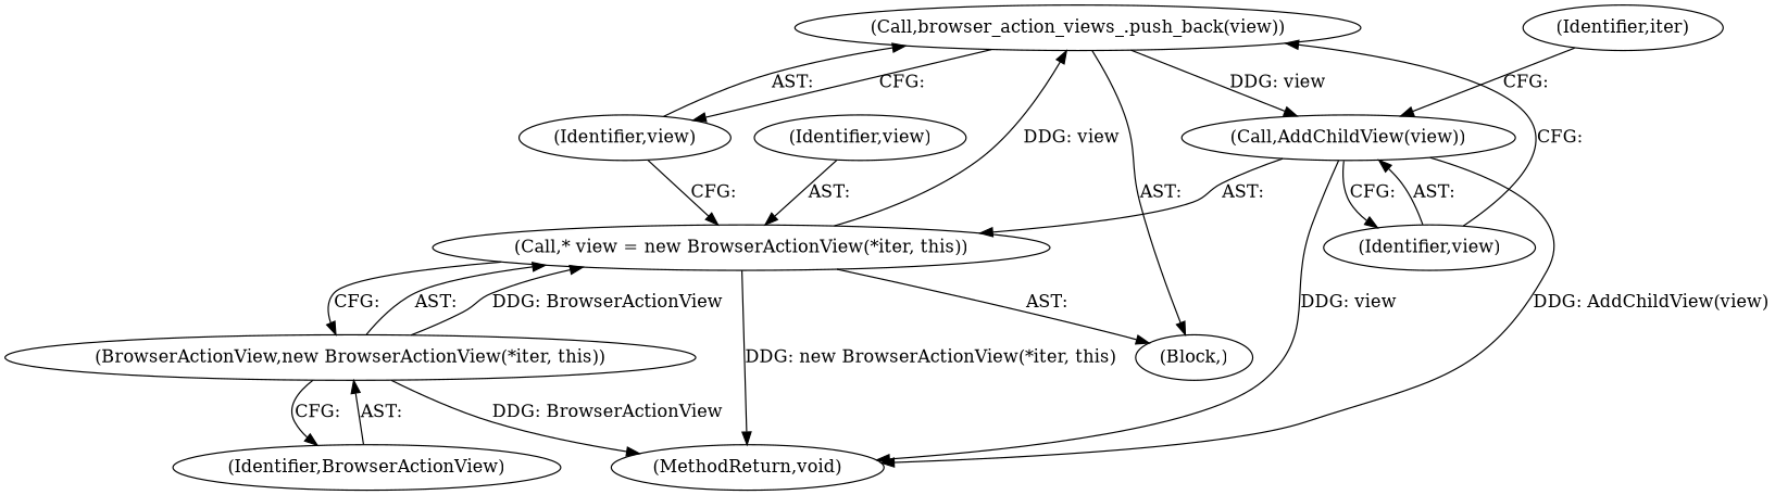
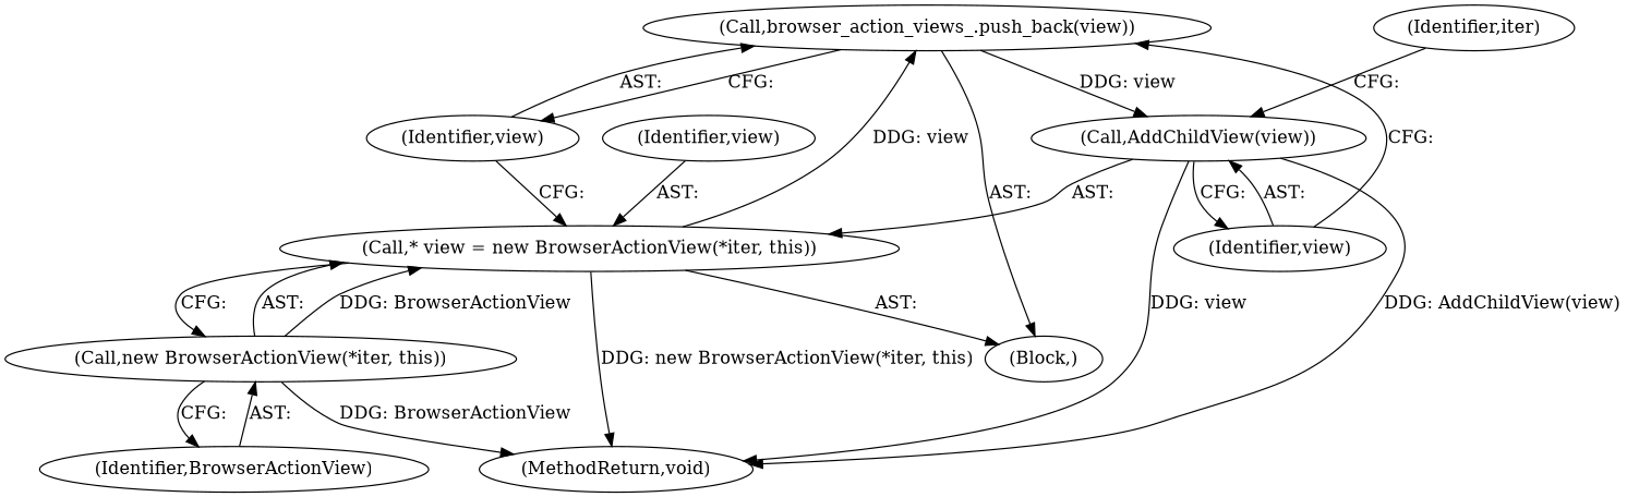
  digraph {
    n1 [label="(Call,browser_action_views_.push_back(view))"]
    n2 [label="(Call,AddChildView(view))"]
    n3 [label="(Identifier,view)"]
    n4 [label="(Block,)"]
    n5 [label="(MethodReturn,void)"]
    n6 [label="(Call,* view = new BrowserActionView(*iter, this))"]
    n7 [label="(Identifier,view)"]
-   n8 [label="(BrowserActionView,new BrowserActionView(*iter, this))"]
+   n8 [label="(Call,new BrowserActionView(*iter, this))"]
    n9 [label="(Identifier,BrowserActionView)"]
    n10 [label="(Identifier,iter)"]
    n11 [label="(Identifier,view)"]
    n1 -> n2 [label="DDG: view"]
    n1 -> n3 [label="CFG: "]
    n1 -> n4 [label="AST: "]
    n2 -> n5 [label="DDG: AddChildView(view)"]
    n2 -> n5 [label="DDG: view"]
    n2 -> n6 [label="AST: "]
    n2 -> n7 [label="CFG: "]
    n3 -> n1 [label="AST: "]
    n3 -> n6 [label="CFG: "]
    n6 -> n1 [label="DDG: view"]
    n6 -> n4 [label="AST: "]
    n6 -> n5 [label="DDG: new BrowserActionView(*iter, this)"]
    n6 -> n8 [label="CFG: "]
    n7 -> n1 [label="CFG: "]
    n7 -> n2 [label="AST: "]
    n8 -> n5 [label="DDG: BrowserActionView"]
    n8 -> n6 [label="AST: "]
    n8 -> n6 [label="DDG: BrowserActionView"]
    n8 -> n9 [label="CFG: "]
    n9 -> n8 [label="AST: "]
    n10 -> n2 [label="CFG: "]
    n11 -> n6 [label="AST: "]
  }
